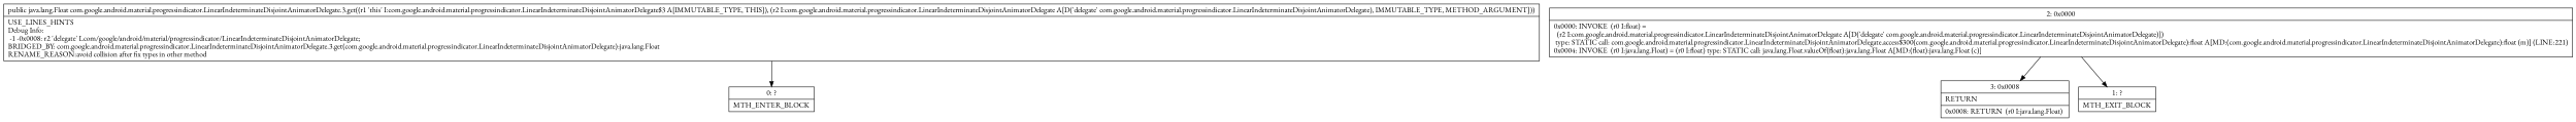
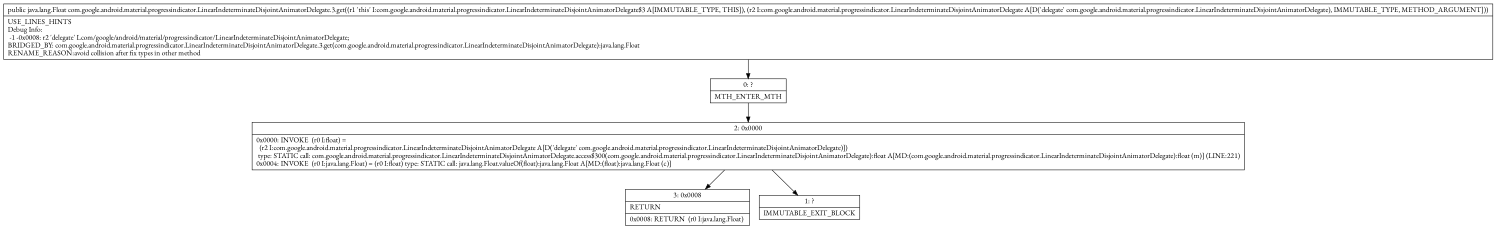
  digraph {
    fontname="EB Garamond"
    node [fontname="EB Garamond" shape=record]
    edge [fontname="EB Garamond"]
-   n1 [label="{0\:\ ?|MTH_ENTER_BLOCK\l}"]
+   n1 [label="{0\:\ ?|MTH_ENTER_MTH\l}"]
    n2 [label="{2\:\ 0x0000|0x0000: INVOKE  (r0 I:float) = \l  (r2 I:com.google.android.material.progressindicator.LinearIndeterminateDisjointAnimatorDelegate A[D('delegate' com.google.android.material.progressindicator.LinearIndeterminateDisjointAnimatorDelegate)])\l type: STATIC call: com.google.android.material.progressindicator.LinearIndeterminateDisjointAnimatorDelegate.access$300(com.google.android.material.progressindicator.LinearIndeterminateDisjointAnimatorDelegate):float A[MD:(com.google.android.material.progressindicator.LinearIndeterminateDisjointAnimatorDelegate):float (m)] (LINE:221)\l0x0004: INVOKE  (r0 I:java.lang.Float) = (r0 I:float) type: STATIC call: java.lang.Float.valueOf(float):java.lang.Float A[MD:(float):java.lang.Float (c)]\l}"]
    n3 [label="{3\:\ 0x0008|RETURN\l|0x0008: RETURN  (r0 I:java.lang.Float) \l}"]
-   n4 [label="{1\:\ ?|MTH_EXIT_BLOCK\l}"]
+   n4 [label="{1\:\ ?|IMMUTABLE_EXIT_BLOCK\l}"]
    n5 [label="{public java.lang.Float com.google.android.material.progressindicator.LinearIndeterminateDisjointAnimatorDelegate.3.get((r1 'this' I:com.google.android.material.progressindicator.LinearIndeterminateDisjointAnimatorDelegate$3 A[IMMUTABLE_TYPE, THIS]), (r2 I:com.google.android.material.progressindicator.LinearIndeterminateDisjointAnimatorDelegate A[D('delegate' com.google.android.material.progressindicator.LinearIndeterminateDisjointAnimatorDelegate), IMMUTABLE_TYPE, METHOD_ARGUMENT]))  | USE_LINES_HINTS\lDebug Info:\l  \-1 \-0x0008: r2 'delegate' Lcom\/google\/android\/material\/progressindicator\/LinearIndeterminateDisjointAnimatorDelegate;\lBRIDGED_BY: com.google.android.material.progressindicator.LinearIndeterminateDisjointAnimatorDelegate.3.get(com.google.android.material.progressindicator.LinearIndeterminateDisjointAnimatorDelegate):java.lang.Float\lRENAME_REASON:avoid collision after fix types in other method\l}"]
+   n1 -> n2
    n2 -> n3
    n2 -> n4
    n5 -> n1
  }
